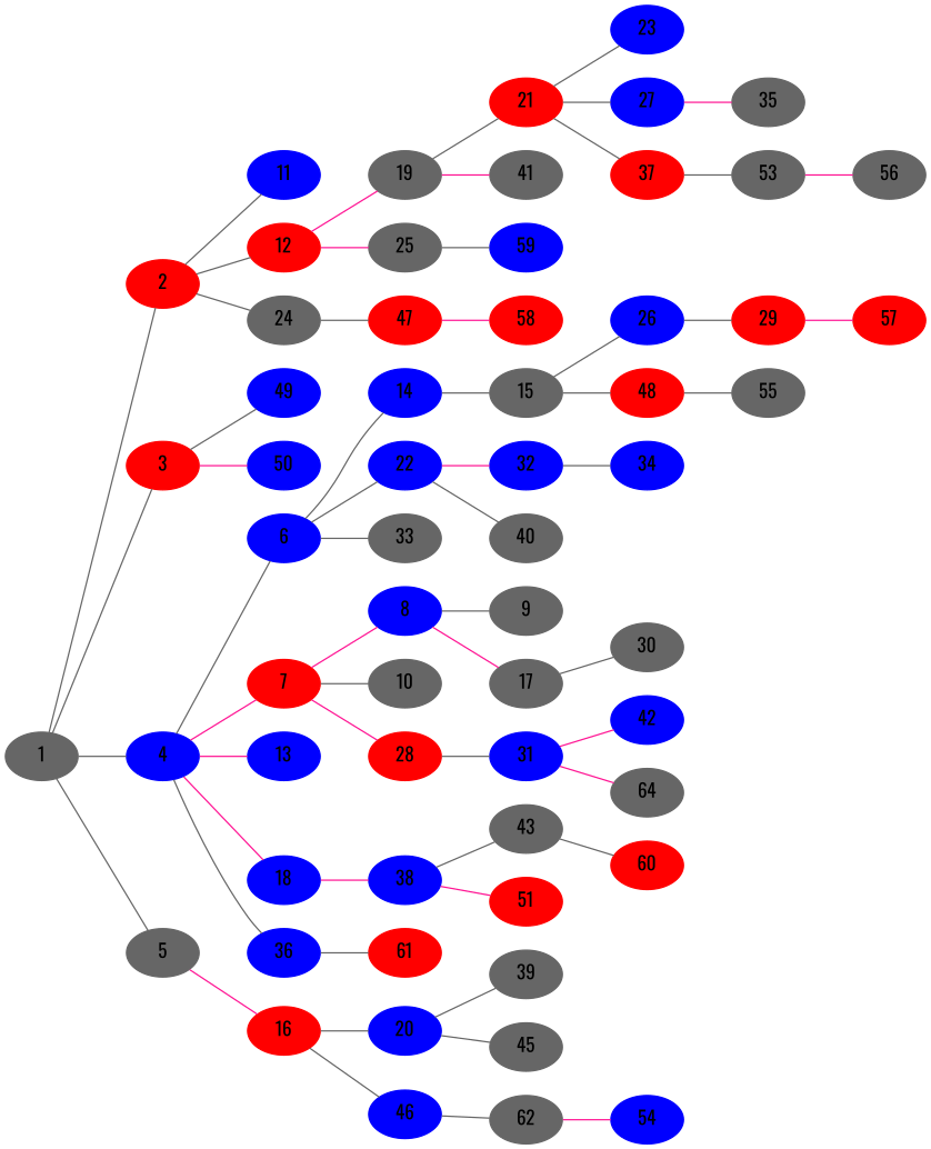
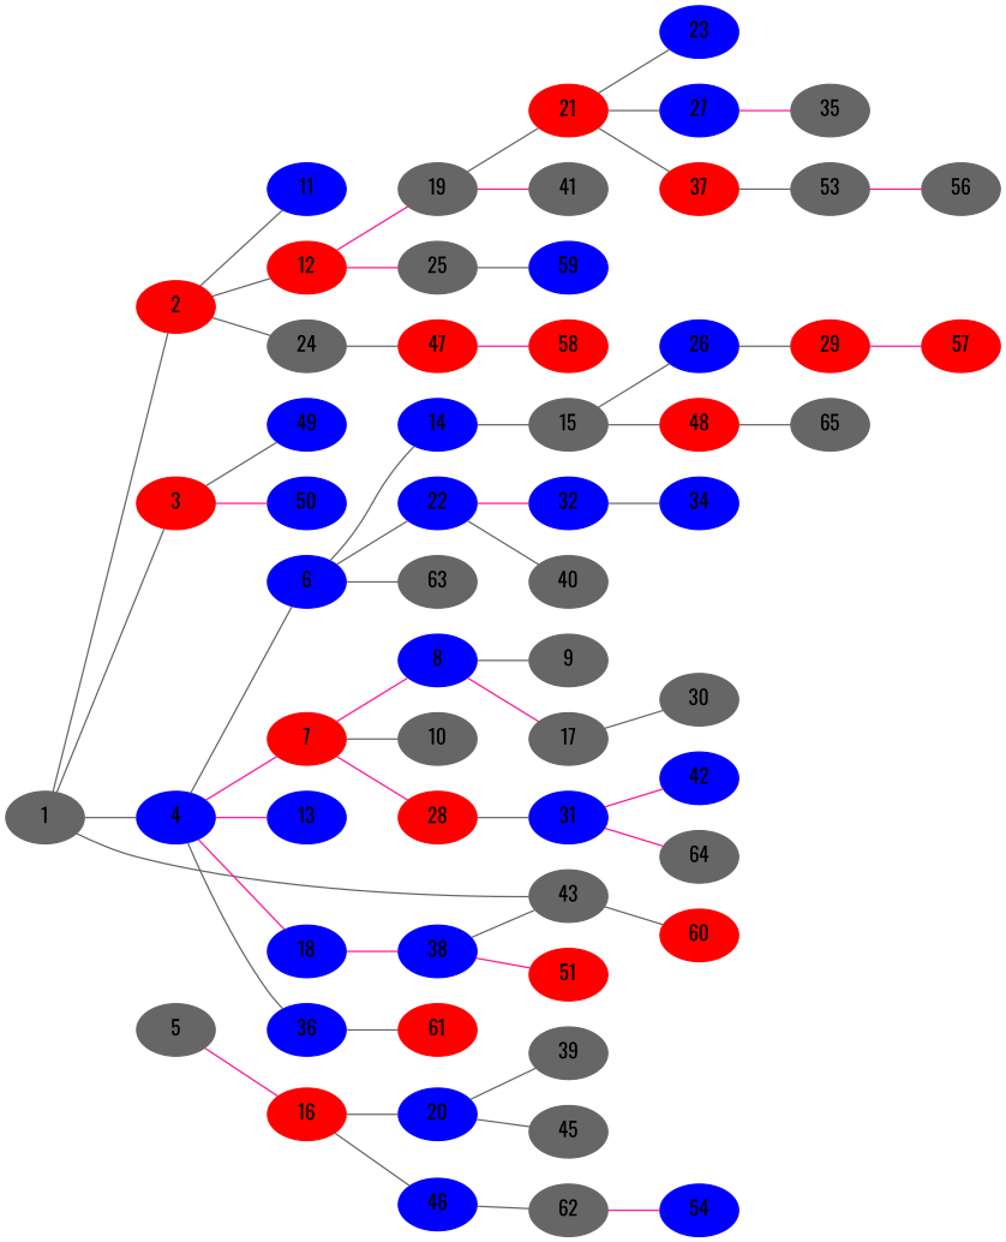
  graph {
    fontname=Oswald
    rankdir=LR
    node [color=blue fontname=Oswald style=filled]
    edge [color=gray40 fontname=Oswald]
    1 [color=gray40]
    2 [color=red]
    3 [color=red]
    4
    5 [color=gray40]
    11
    12 [color=red]
    24 [color=gray40]
    49
    50
    6
    7 [color=red]
    13
    18
    36
    16 [color=red]
    19 [color=gray40]
    25 [color=gray40]
    47 [color=red]
    14
    22
-   33 [color=gray40]
+   33 [color=gray40 label=63]
    8
    10 [color=gray40]
    28 [color=red]
    38
    61 [color=red]
    20
    46
    15 [color=gray40]
    32
    40 [color=gray40]
    9 [color=gray40]
    17 [color=gray40]
    31
    30 [color=gray40]
    21 [color=red]
    41 [color=gray40]
    59
    26
    48 [color=red]
    29 [color=red]
-   55 [color=gray40]
+   55 [color=gray40 label=65]
    39 [color=gray40]
    45 [color=gray40]
    n46 [color=gray40 label=62]
    43 [color=gray40]
    51 [color=red]
    23
    27
    37 [color=red]
    35 [color=gray40]
    53 [color=gray40]
    34
    58 [color=red]
    57 [color=red]
    42
    n58 [color=gray40 label=64]
    56 [color=gray40]
    60 [color=red]
    54
    1 -- 2
    1 -- 3
    1 -- 4
-   1 -- 5
+   1 -- 43
    2 -- 11
    2 -- 12
    2 -- 24
    3 -- 49
    3 -- 50 [color=deeppink]
    4 -- 6
    4 -- 7 [color=deeppink]
    4 -- 13 [color=deeppink]
    4 -- 18 [color=deeppink]
    4 -- 36
    5 -- 16 [color=deeppink]
    12 -- 19 [color=deeppink]
    12 -- 25 [color=deeppink]
    24 -- 47
    6 -- 14
    6 -- 22
    6 -- 33
    7 -- 8 [color=deeppink]
    7 -- 10
    7 -- 28 [color=deeppink]
    18 -- 38 [color=deeppink]
    36 -- 61
    16 -- 20
    16 -- 46
    19 -- 21
    19 -- 41 [color=deeppink]
    25 -- 59
    47 -- 58 [color=deeppink]
    14 -- 15
    22 -- 32 [color=deeppink]
    22 -- 40
    8 -- 9
    8 -- 17 [color=deeppink]
    28 -- 31
    38 -- 43
    38 -- 51 [color=deeppink]
    20 -- 39
    20 -- 45
    46 -- n46
    15 -- 26
    15 -- 48
    32 -- 34
    17 -- 30
    31 -- 42 [color=deeppink]
    31 -- n58 [color=deeppink]
    21 -- 23
    21 -- 27
    21 -- 37
    26 -- 29
    48 -- 55
    29 -- 57 [color=deeppink]
    n46 -- 54 [color=deeppink]
    43 -- 60
    27 -- 35 [color=deeppink]
    37 -- 53
    53 -- 56 [color=deeppink]
  }
